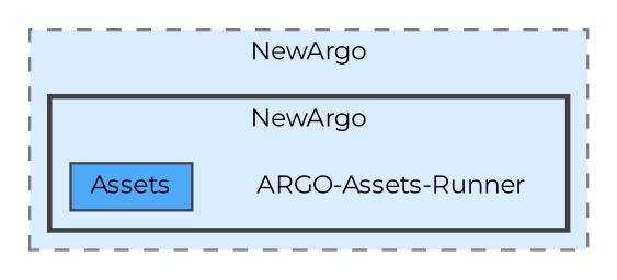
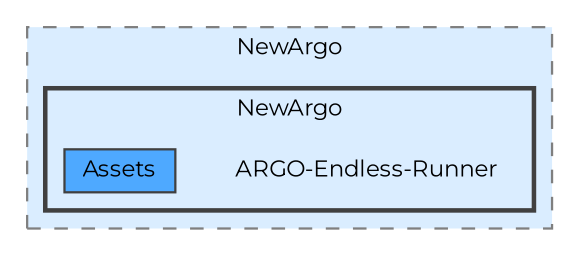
  digraph {
    compound=true
    fontname=Montserrat
    node [fontname=Montserrat fontsize=10]
-   n1 [height=0.2 label="ARGO-Assets-Runner" shape=plaintext width=0.4]
+   n1 [height=0.2 label="ARGO-Endless-Runner" shape=plaintext width=0.4]
    n2 [color=grey25 fillcolor="#4ea9ff" height=0.2 label=Assets shape=box style=filled width=0.4]
    subgraph cluster_1 {
      bgcolor="#daedff"
      fontsize=10
      label=NewArgo
      pencolor=grey50
      style="filled,dashed"
      subgraph cluster_2 {
        bgcolor="#daedff"
        fontsize=10
        pencolor=grey25
        style="filled,bold"
        n1
        n2
      }
    }
  }
